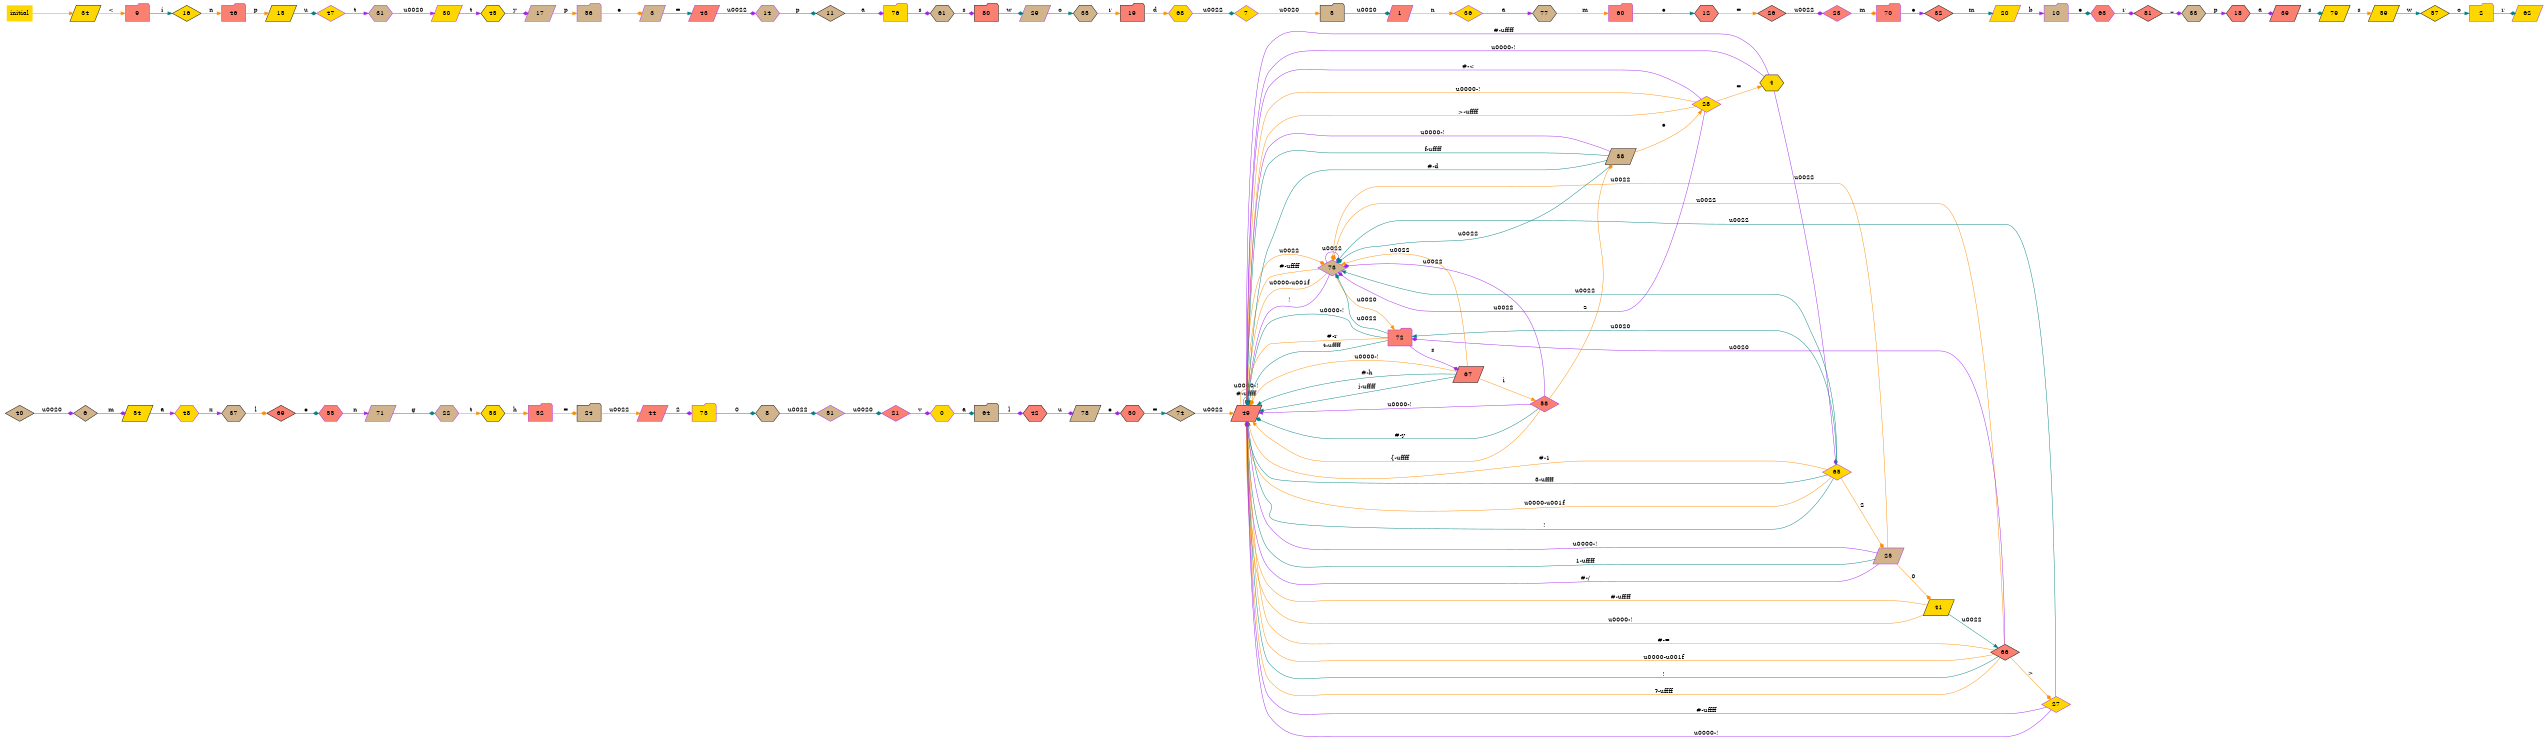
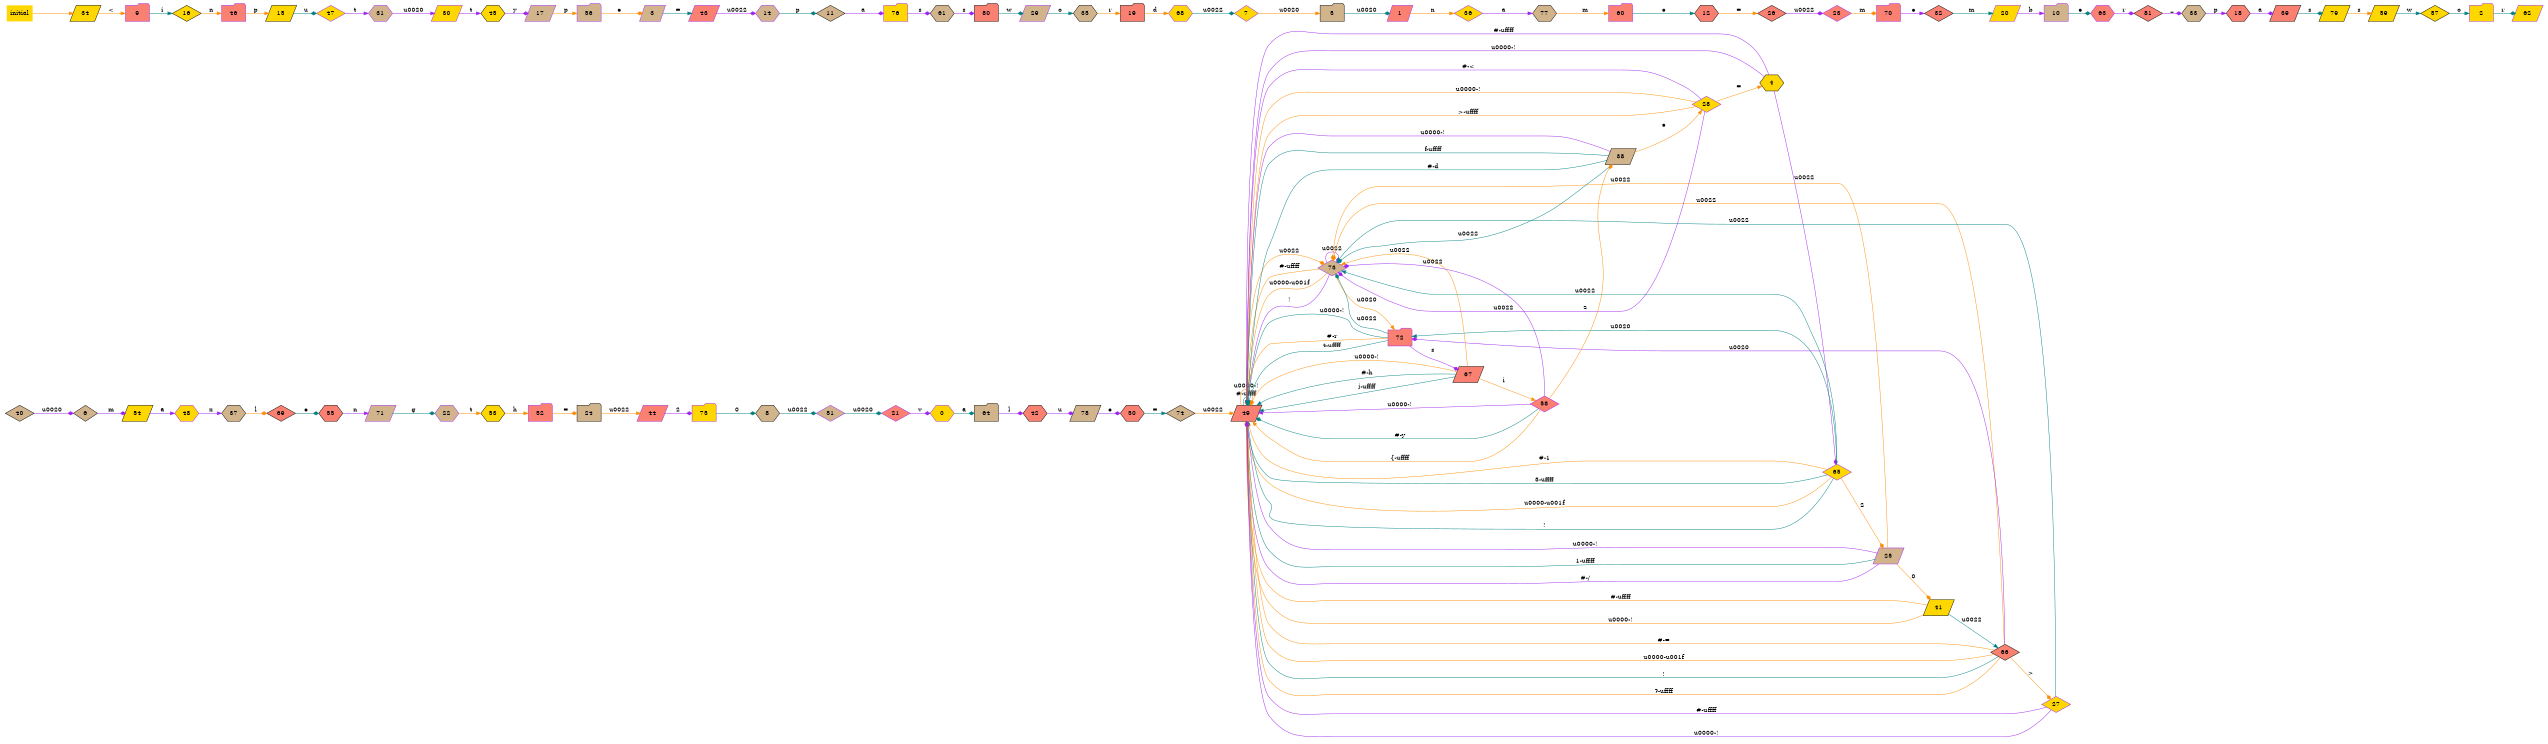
  digraph {
    rankdir=LR
    node [color=black fillcolor=salmon shape=parallelogram style=filled]
    edge [arrowhead=normal color=darkorange]
    0 [color=purple fillcolor=gold shape=hexagon]
    64 [fillcolor=tan shape=folder]
    42 [shape=hexagon]
    78 [fillcolor=tan]
    1 [color=purple]
    36 [color=purple fillcolor=gold shape=diamond]
    77 [fillcolor=tan shape=hexagon]
    60 [color=purple shape=folder]
    2 [color=purple fillcolor=gold shape=folder]
    62 [color=purple fillcolor=gold]
    3 [color=purple fillcolor=tan]
    43 [color=purple]
    14 [color=purple fillcolor=tan shape=hexagon]
    11 [fillcolor=tan shape=diamond]
    4 [fillcolor=gold shape=hexagon]
    65 [color=purple fillcolor=gold shape=diamond]
    49
    25 [color=purple fillcolor=tan]
    73 [color=purple fillcolor=tan shape=diamond]
    72 [color=purple shape=folder]
    41 [fillcolor=gold]
    67
    5 [fillcolor=tan shape=folder]
    6 [fillcolor=tan shape=diamond]
    54 [fillcolor=gold]
    48 [color=purple fillcolor=gold shape=hexagon]
    37 [fillcolor=tan shape=hexagon]
    7 [color=purple fillcolor=gold shape=diamond]
    8 [fillcolor=tan shape=hexagon]
    51 [color=purple fillcolor=tan shape=diamond]
    21 [color=purple shape=diamond]
    9 [color=purple shape=folder]
    16 [fillcolor=gold shape=diamond]
    46 [color=purple shape=folder]
    15 [fillcolor=gold]
    10 [color=purple fillcolor=tan shape=folder]
    63 [color=purple shape=hexagon]
    81 [shape=diamond]
    33 [fillcolor=tan shape=hexagon]
    76 [color=purple fillcolor=gold shape=folder]
    61 [fillcolor=tan shape=hexagon]
    80 [shape=folder]
    26 [shape=diamond]
    12 [shape=hexagon]
    23 [color=purple shape=diamond]
    70 [color=purple shape=folder]
    40 [fillcolor=tan shape=diamond]
    47 [color=purple fillcolor=gold shape=diamond]
    31 [color=purple fillcolor=tan shape=hexagon]
    30 [color=purple fillcolor=gold]
    17 [color=purple fillcolor=tan]
    56 [color=purple fillcolor=tan shape=folder]
    39
    18 [shape=hexagon]
    79 [fillcolor=gold]
    59 [fillcolor=gold]
    19 [shape=folder]
    68 [color=purple fillcolor=gold shape=hexagon]
    20 [color=purple fillcolor=gold]
    22 [color=purple fillcolor=tan shape=hexagon]
    53 [fillcolor=gold shape=hexagon]
    52 [color=purple shape=folder]
    24 [fillcolor=tan shape=folder]
    32 [shape=diamond]
    44 [color=purple]
    75 [color=purple fillcolor=gold shape=folder]
    66 [shape=diamond]
    27 [color=purple fillcolor=gold shape=diamond]
    28 [color=purple fillcolor=gold shape=diamond]
    29 [color=purple fillcolor=tan]
    35 [fillcolor=tan shape=hexagon]
    45 [fillcolor=gold shape=hexagon]
    34 [fillcolor=gold]
    initial [fillcolor=gold shape=plaintext]
    69 [shape=diamond]
-   55 [color=purple shape=hexagon]
+   55 [shape=hexagon]
    71 [color=purple fillcolor=tan]
    38 [fillcolor=tan]
    57 [fillcolor=gold shape=diamond]
    50 [shape=hexagon]
    74 [fillcolor=tan shape=diamond]
    58 [color=purple shape=diamond]
    0 -> 64 [arrowhead=diamond color=teal label=a]
    64 -> 42 [arrowhead=diamond color=purple label=l]
    42 -> 78 [arrowhead=diamond color=purple label=u]
    78 -> 50 [arrowhead=diamond color=purple label=e]
    1 -> 36 [label=n]
    36 -> 77 [color=purple label=a]
    77 -> 60 [label=m]
    60 -> 12 [color=teal label=e]
    2 -> 62 [arrowhead=diamond color=teal label=r]
    3 -> 43 [color=teal label="="]
    43 -> 14 [arrowhead=diamond color=purple label="\u0022"]
    14 -> 11 [arrowhead=diamond color=teal label=p]
    11 -> 76 [arrowhead=diamond color=purple label=a]
    4 -> 65 [arrowhead=diamond color=purple label="\u0022"]
    4 -> 49 [color=purple label="#-\uffff"]
    4 -> 49 [color=purple label="\u0000-!"]
    65 -> 49 [label="#-1"]
    65 -> 49 [arrowhead=diamond color=teal label="3-\uffff"]
    65 -> 49 [arrowhead=diamond label="\u0000-\u001f"]
    65 -> 49 [arrowhead=diamond color=teal label="!"]
    65 -> 25 [arrowhead=diamond label=2]
    65 -> 73 [color=teal label="\u0022"]
    65 -> 72 [color=teal label="\u0020"]
    49 -> 49 [color=teal label="#-\uffff"]
    49 -> 49 [arrowhead=diamond label="\u0000-!"]
    49 -> 73 [arrowhead=diamond label="\u0022"]
    25 -> 49 [arrowhead=diamond color=purple label="\u0000-!"]
    25 -> 49 [color=teal label="1-\uffff"]
    25 -> 49 [arrowhead=diamond color=purple label="#-/"]
    25 -> 73 [arrowhead=diamond label="\u0022"]
    25 -> 41 [arrowhead=diamond label=0]
    73 -> 49 [label="#-\uffff"]
    73 -> 49 [label="\u0000-\u001f"]
    73 -> 49 [color=purple label="!"]
    73 -> 73 [arrowhead=diamond color=purple label="\u0022"]
    73 -> 72 [label="\u0020"]
    72 -> 49 [color=teal label="\u0000-!"]
    72 -> 49 [label="#-r"]
    72 -> 49 [color=teal label="t-\uffff"]
    72 -> 73 [arrowhead=diamond color=teal label="\u0022"]
    72 -> 67 [arrowhead=diamond color=purple label=s]
    41 -> 49 [arrowhead=diamond label="#-\uffff"]
    41 -> 49 [arrowhead=diamond label="\u0000-!"]
    41 -> 66 [color=teal label="\u0022"]
    67 -> 49 [label="\u0000-!"]
    67 -> 49 [color=teal label="#-h"]
    67 -> 49 [color=teal label="j-\uffff"]
    67 -> 73 [label="\u0022"]
    67 -> 58 [label=i]
    5 -> 1 [arrowhead=diamond color=teal label="\u0020"]
    6 -> 54 [arrowhead=diamond color=purple label=m]
    54 -> 48 [color=purple label=a]
    48 -> 37 [color=purple label=x]
    37 -> 69 [arrowhead=diamond label=l]
    7 -> 5 [label="\u0020"]
    8 -> 51 [arrowhead=diamond color=teal label="\u0022"]
    51 -> 21 [arrowhead=diamond color=teal label="\u0020"]
    21 -> 0 [arrowhead=diamond color=purple label=v]
    9 -> 16 [color=teal label=i]
    16 -> 46 [label=n]
    46 -> 15 [label=p]
    15 -> 47 [arrowhead=diamond color=teal label=u]
    10 -> 63 [arrowhead=diamond color=teal label=e]
    63 -> 81 [arrowhead=diamond color=purple label=r]
    81 -> 33 [arrowhead=diamond color=purple label=_]
    33 -> 18 [color=purple label=p]
    76 -> 61 [arrowhead=diamond color=purple label=s]
    61 -> 80 [arrowhead=diamond color=purple label=s]
    80 -> 29 [arrowhead=diamond color=teal label=w]
    26 -> 23 [arrowhead=diamond color=purple label="\u0022"]
    12 -> 26 [label="="]
    23 -> 70 [arrowhead=diamond label=m]
    70 -> 32 [color=purple label=e]
    40 -> 6 [arrowhead=diamond color=purple label="\u0020"]
    47 -> 31 [color=purple label=t]
    31 -> 30 [color=purple label="\u0020"]
    30 -> 45 [color=purple label=t]
    17 -> 56 [label=p]
    56 -> 3 [arrowhead=diamond label=e]
    39 -> 79 [arrowhead=diamond color=teal label=s]
    18 -> 39 [arrowhead=diamond color=purple label=a]
    79 -> 59 [label=s]
    59 -> 57 [color=teal label=w]
    19 -> 68 [label=d]
    68 -> 7 [arrowhead=diamond color=teal label="\u0022"]
    20 -> 10 [color=purple label=b]
    22 -> 53 [label=t]
    53 -> 52 [label=h]
    52 -> 24 [arrowhead=diamond label="="]
    24 -> 44 [label="\u0022"]
    32 -> 20 [color=teal label=m]
    44 -> 75 [arrowhead=diamond color=purple label=2]
    75 -> 8 [arrowhead=diamond color=teal label=0]
    66 -> 49 [label="#-="]
    66 -> 49 [arrowhead=diamond label="\u0000-\u001f"]
    66 -> 49 [arrowhead=diamond color=teal label="!"]
    66 -> 49 [label="?-\uffff"]
    66 -> 73 [arrowhead=diamond label="\u0022"]
    66 -> 72 [arrowhead=diamond color=purple label="\u0020"]
    66 -> 27 [arrowhead=diamond label=">"]
    27 -> 49 [color=purple label="#-\uffff"]
    27 -> 49 [color=purple label="\u0000-!"]
    27 -> 73 [color=teal label="\u0022"]
    28 -> 4 [label="="]
    28 -> 49 [arrowhead=diamond color=purple label="#-<"]
    28 -> 49 [arrowhead=diamond label="\u0000-!"]
    28 -> 49 [arrowhead=diamond label=">-\uffff"]
    28 -> 73 [arrowhead=diamond color=purple label="\u0022"]
    29 -> 35 [color=teal label=o]
    35 -> 19 [label=r]
    45 -> 17 [arrowhead=diamond color=purple label=y]
    34 -> 9 [label="<"]
    initial -> 34
    69 -> 55 [arrowhead=diamond color=teal label=e]
    55 -> 71 [color=purple label=n]
    71 -> 22 [arrowhead=diamond color=teal label=g]
    38 -> 49 [color=purple label="\u0000-!"]
    38 -> 49 [color=teal label="f-\uffff"]
    38 -> 49 [arrowhead=diamond color=teal label="#-d"]
    38 -> 73 [arrowhead=diamond color=teal label="\u0022"]
    38 -> 28 [label=e]
    57 -> 2 [color=teal label=o]
    50 -> 74 [color=teal label="="]
    74 -> 49 [label="\u0022"]
    58 -> 49 [color=purple label="\u0000-!"]
    58 -> 49 [arrowhead=diamond color=teal label="#-y"]
    58 -> 49 [label="{-\uffff"]
    58 -> 73 [arrowhead=diamond color=purple label="\u0022"]
    58 -> 38 [arrowhead=diamond label=z]
  }
